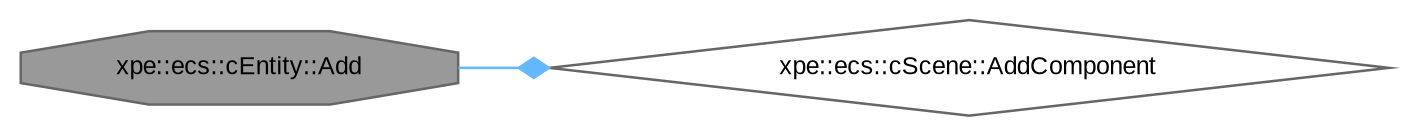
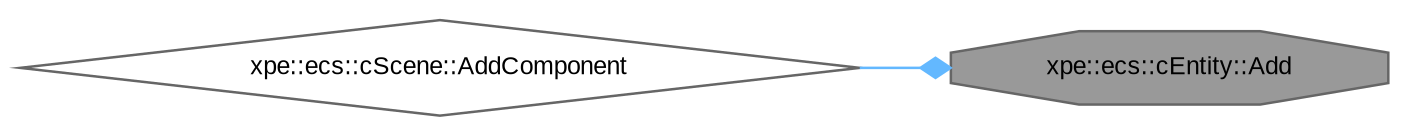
  digraph {
    rankdir=LR
    fontname="Liberation Sans"
    node [fontname="Liberation Sans" fontsize=10 style=filled]
    n1 [color=gray40 fillcolor=grey60 fontcolor=black height=0.2 label="xpe::ecs::cEntity::Add" shape=octagon width=0.4]
    n2 [color=grey40 fillcolor=white height=0.2 label="xpe::ecs::cScene::AddComponent" shape=diamond width=0.4]
-   n1 -> n2 [color=steelblue1 fontname="Liberation Sans" fontsize=10 labelfontname=Helvetica labelfontsize=10 style=solid arrowhead=diamond]
+   n2 -> n1 [color=steelblue1 fontname="Liberation Sans" fontsize=10 labelfontname=Helvetica labelfontsize=10 style=solid arrowhead=diamond]
  }
